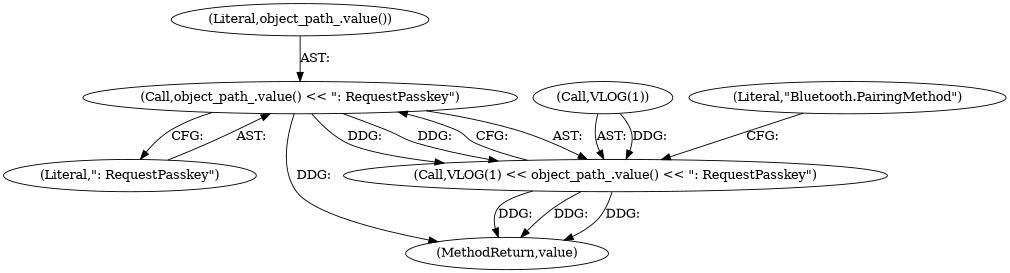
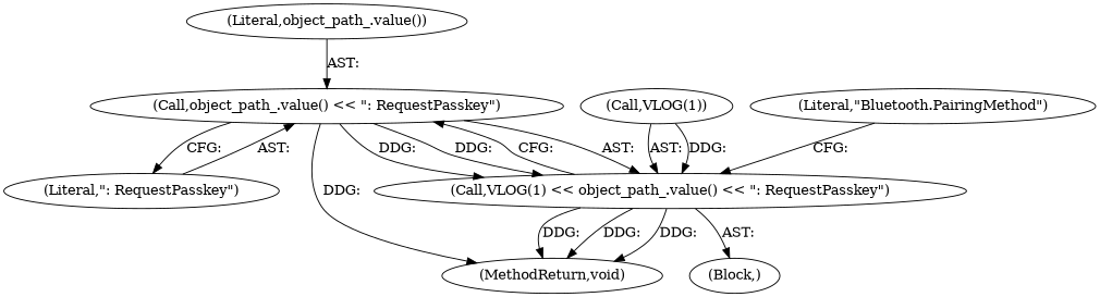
  digraph {
    n1 [label="(Call,object_path_.value() << \": RequestPasskey\")"]
    n2 [label="(Call,VLOG(1) << object_path_.value() << \": RequestPasskey\")"]
    n3 [label="(Literal,\": RequestPasskey\")"]
-   n4 [label="(MethodReturn,value)"]
+   n4 [label="(MethodReturn,void)"]
+   n5 [label="(Block,)"]
    n6 [label="(Call,VLOG(1))"]
    n7 [label="(Literal,\"Bluetooth.PairingMethod\")"]
    n8 [label="(Literal,object_path_.value())"]
    n1 -> n2 [label="AST: "]
    n1 -> n2 [label="DDG: "]
    n1 -> n2 [label="DDG: "]
    n1 -> n3 [label="CFG: "]
    n1 -> n4 [label="DDG: "]
    n2 -> n1 [label="CFG: "]
    n2 -> n4 [label="DDG: "]
    n2 -> n4 [label="DDG: "]
    n2 -> n4 [label="DDG: "]
+   n2 -> n5 [label="AST: "]
    n3 -> n1 [label="AST: "]
    n6 -> n2 [label="AST: "]
    n6 -> n2 [label="DDG: "]
    n7 -> n2 [label="CFG: "]
    n8 -> n1 [label="AST: "]
  }
